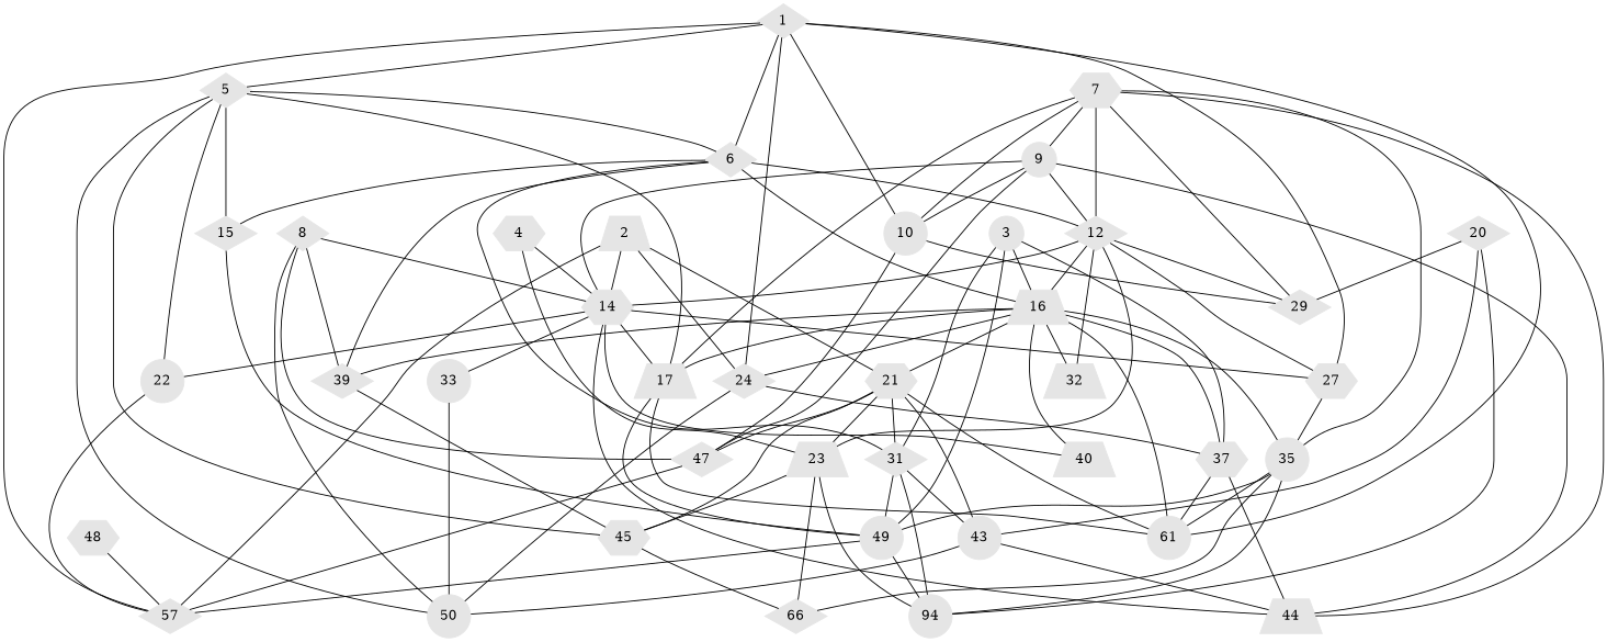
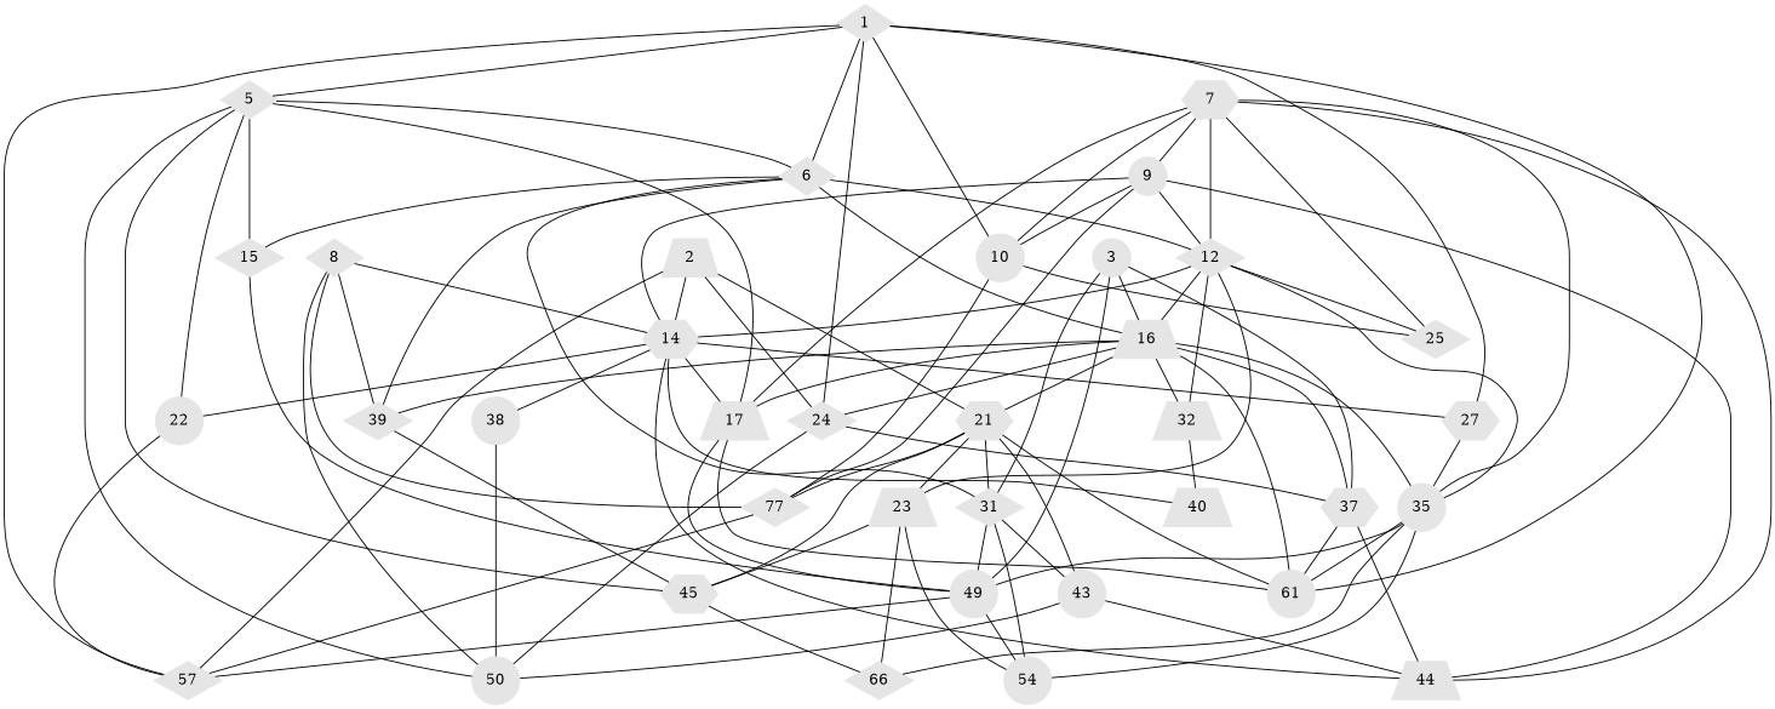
  graph {
    node [color=gray90 shape=diamond style=filled]
    1 [super="+46"]
    5 [super="+42"]
    6 [super="+33"]
    10 [shape=circle]
    24 [super="+41"]
    27 [shape=hexagon]
    57 [super="+62"]
    61 [shape=circle super="+65"]
    15
    17 [shape=trapezium super="+59"]
    22 [shape=circle]
    45 [shape=hexagon super="+53"]
    50 [shape=circle super="+63"]
    16 [shape=trapezium super="+51"]
    31 [super="+36"]
    12 [super="+28"]
    39
-   25 [super="+30" label=29]
-   47 [super="+52"]
+   25 [super="+30"]
+   47 [super="+52" label=77]
    37 [shape=hexagon]
    35 [shape=circle super="+56"]
    2 [shape=trapezium super="+19"]
    14 [shape=hexagon super="+26"]
    21 [shape=hexagon super="+34"]
    44 [shape=trapezium super="+60"]
-   38 [shape=circle label=33]
+   38 [shape=circle]
    40 [shape=trapezium]
    23 [shape=trapezium super="+55"]
    43 [shape=circle super="+64"]
    3 [shape=circle super="+13"]
    49 [shape=circle]
    32 [shape=trapezium]
-   54 [shape=circle super="+58" label=94]
-   4 [shape=hexagon]
+   54 [shape=circle super="+58"]
    66
    7 [shape=hexagon super="+29"]
    9 [shape=circle super="+11"]
    8 [super="+18"]
-   48 [shape=hexagon]
-   20
    1 -- 5
    1 -- 6
    1 -- 10
    1 -- 24
    1 -- 27
    1 -- 57
    1 -- 61
    5 -- 6
    5 -- 15
    5 -- 17
    5 -- 22
    5 -- 45
    5 -- 50
    6 -- 15
    6 -- 16
    6 -- 31
    6 -- 12
    6 -- 39
    10 -- 25
    10 -- 47
    24 -- 50
    24 -- 37
    27 -- 35
    15 -- 49
    17 -- 61
    17 -- 49
    22 -- 57
    45 -- 66
    16 -- 24
    16 -- 61
    16 -- 17
    16 -- 39
    16 -- 37
    16 -- 35
    16 -- 21
-   16 -- 40
+   32 -- 40
    16 -- 32
    31 -- 43
    31 -- 49
    31 -- 54
    12 -- 16
    12 -- 25
-   12 -- 27
+   12 -- 35
    12 -- 14
    12 -- 23
    12 -- 32
    39 -- 45
    47 -- 57
    37 -- 61
    37 -- 44
    35 -- 61
    35 -- 49
    35 -- 54
    35 -- 66
    2 -- 24
    2 -- 57
    2 -- 14
    2 -- 21 [weight=2]
    14 -- 27
    14 -- 17
    14 -- 22
    14 -- 44
    14 -- 38 [weight=2]
    14 -- 40
    21 -- 61
    21 -- 45
    21 -- 31
    21 -- 47
    21 -- 23
    21 -- 43
    38 -- 50
    23 -- 45
    23 -- 54
    23 -- 66
    43 -- 50
    43 -- 44
    3 -- 16
    3 -- 31
    3 -- 37
    3 -- 49
    49 -- 57
    49 -- 54
-   4 -- 14
-   4 -- 23
    7 -- 10
    7 -- 17
    7 -- 12
    7 -- 25
    7 -- 35
    7 -- 44
    7 -- 9
    9 -- 10
    9 -- 12
    9 -- 47
    9 -- 14
    9 -- 44
    8 -- 50
    8 -- 39
    8 -- 47
    8 -- 14
-   48 -- 57
-   20 -- 25
-   20 -- 43
-   20 -- 54
  }
